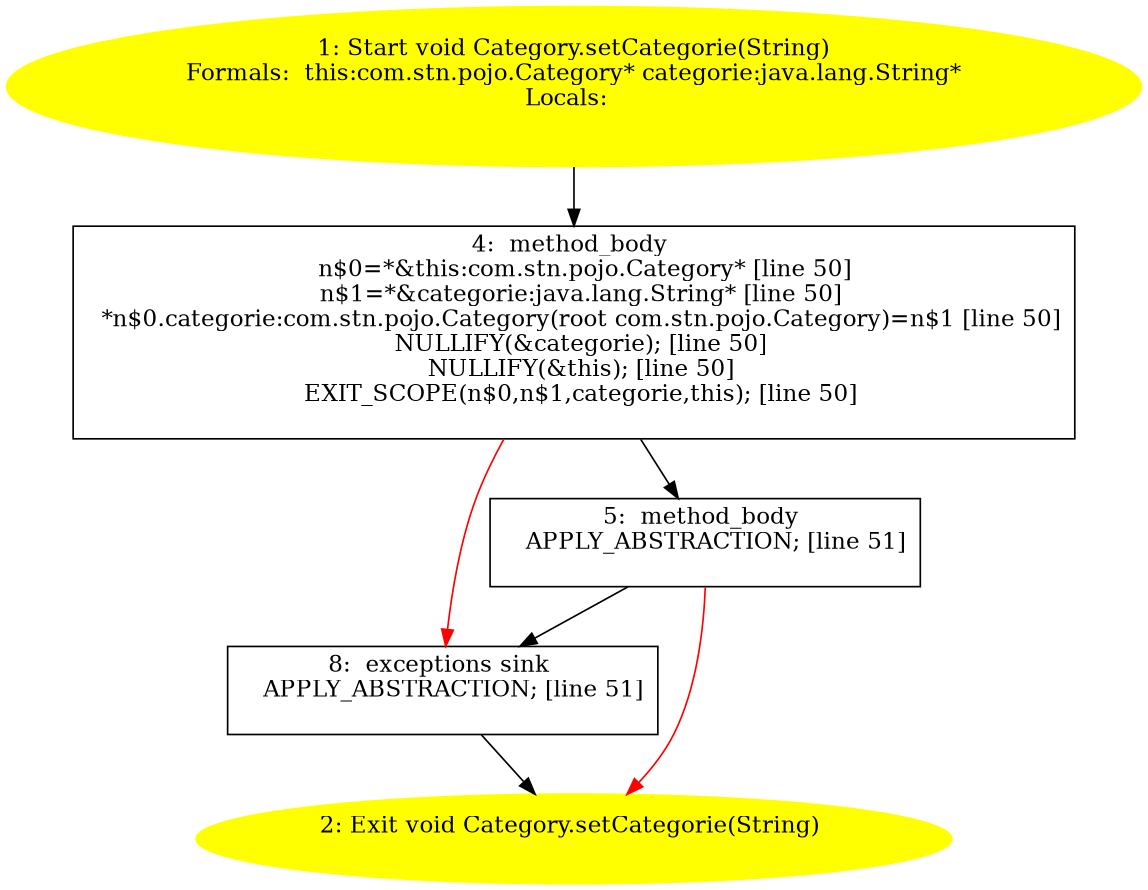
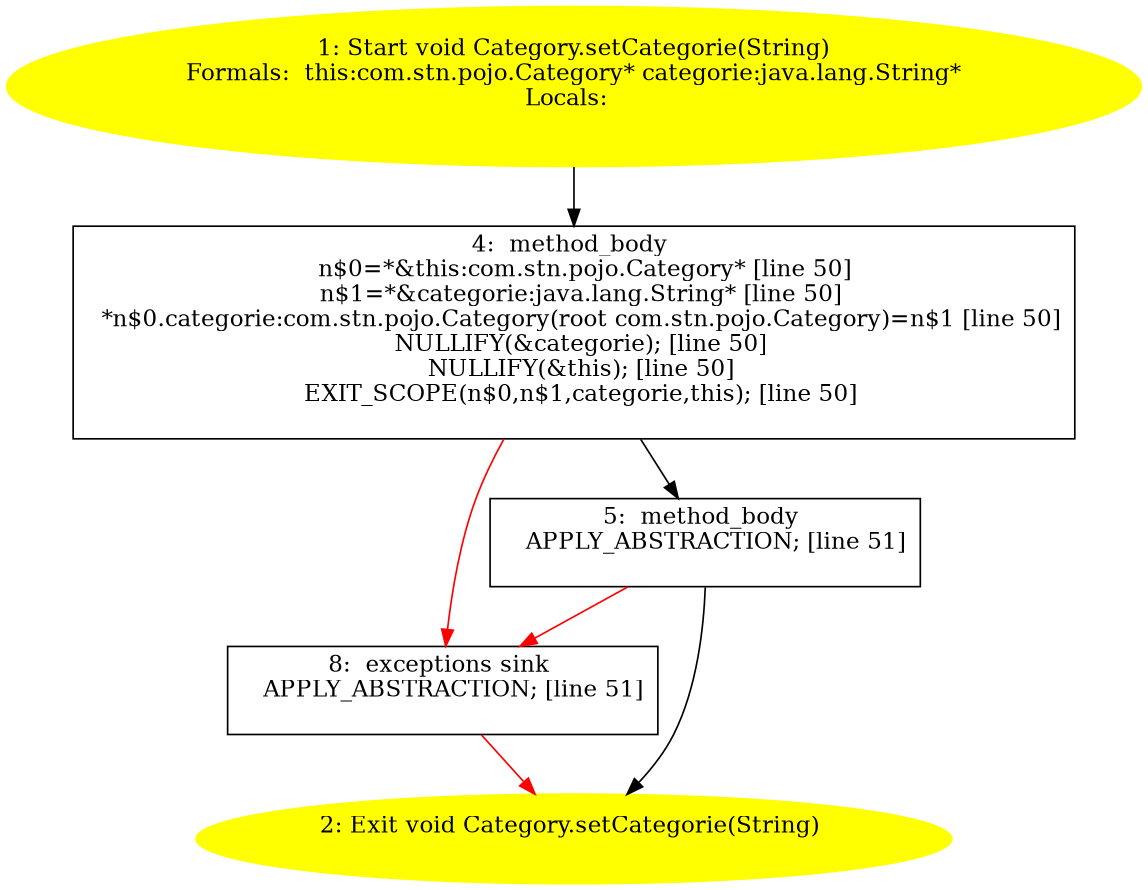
  digraph {
    node [shape=box]
    n1 [color=yellow label="1: Start void Category.setCategorie(String)\nFormals:  this:com.stn.pojo.Category* categorie:java.lang.String*\nLocals:  \n  " style=filled shape=""]
    n2 [label="4:  method_body \n   n$0=*&this:com.stn.pojo.Category* [line 50]\n  n$1=*&categorie:java.lang.String* [line 50]\n  *n$0.categorie:com.stn.pojo.Category(root com.stn.pojo.Category)=n$1 [line 50]\n  NULLIFY(&categorie); [line 50]\n  NULLIFY(&this); [line 50]\n  EXIT_SCOPE(n$0,n$1,categorie,this); [line 50]\n "]
    n3 [label="8:  exceptions sink \n   APPLY_ABSTRACTION; [line 51]\n "]
    n4 [label="5:  method_body \n   APPLY_ABSTRACTION; [line 51]\n "]
    n5 [color=yellow label="2: Exit void Category.setCategorie(String) \n  " style=filled shape=""]
    n1 -> n2
    n2 -> n3 [color=red]
    n2 -> n4
-   n3 -> n5
-   n4 -> n3 [color=black]
-   n4 -> n5 [color=red]
+   n3 -> n5 [color=red]
+   n4 -> n3 [color=red]
+   n4 -> n5
  }
